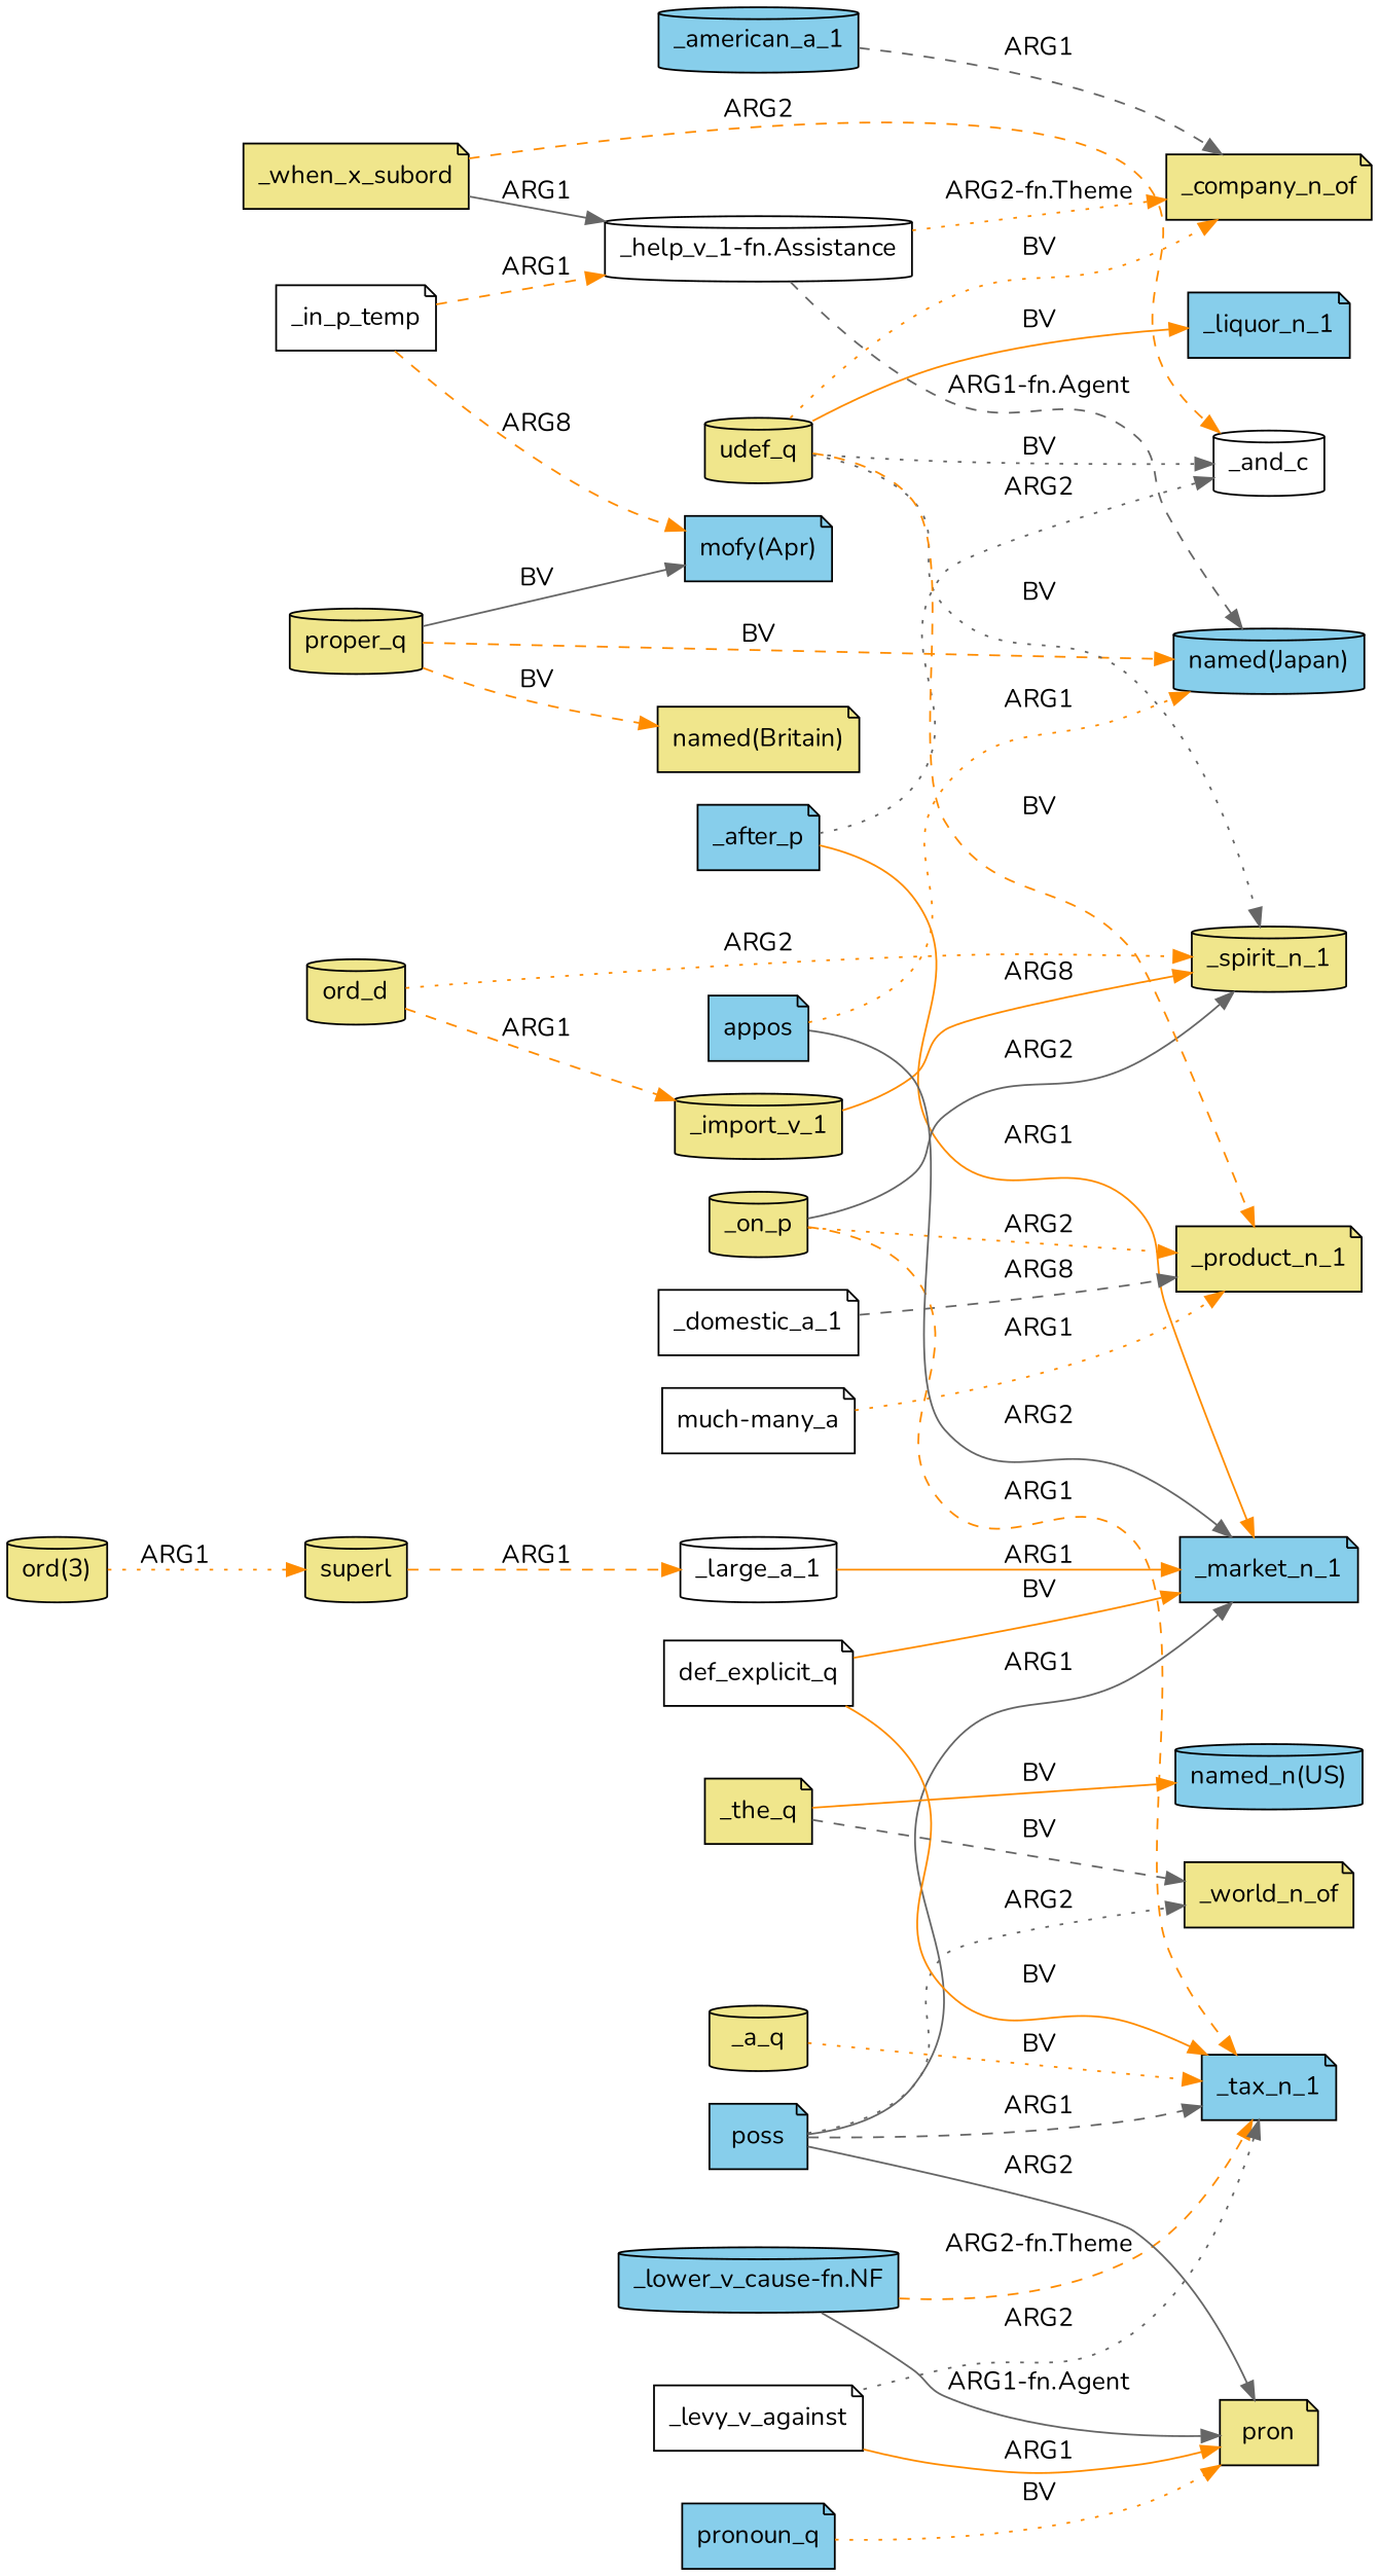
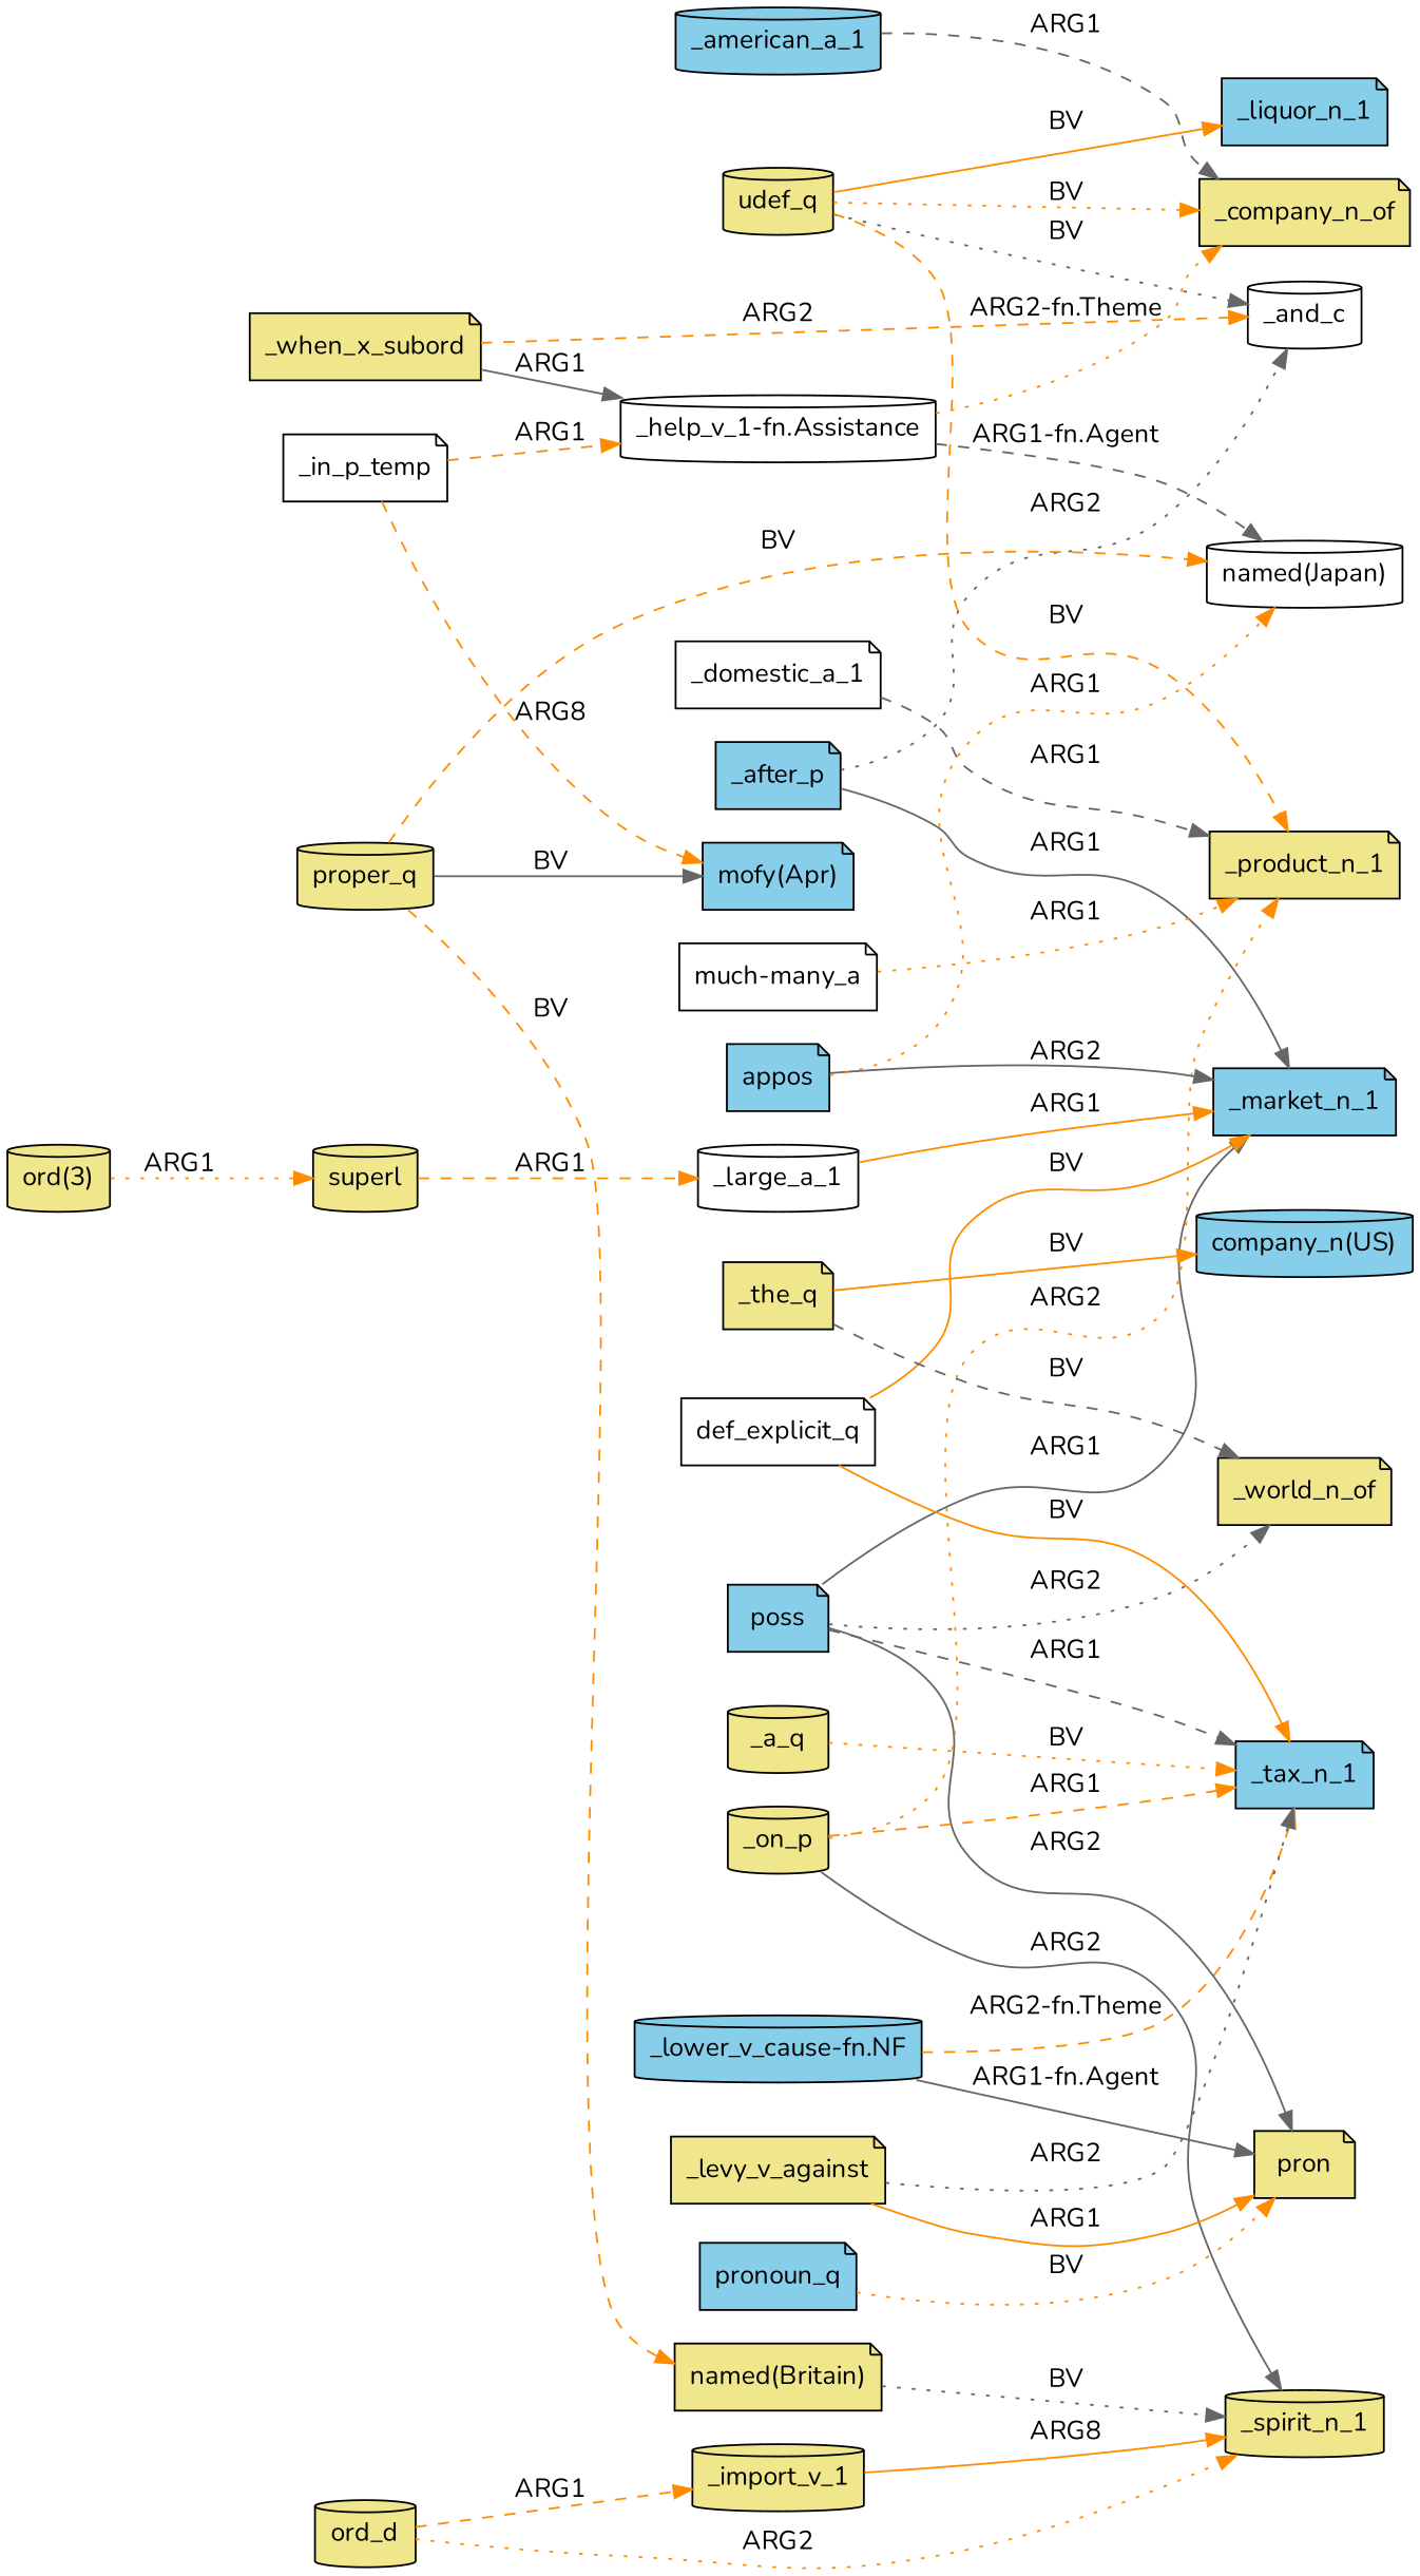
  digraph {
    fontname=Nunito
    rankdir=LR
    node [fillcolor=khaki fontname=Nunito shape=note style=filled]
    edge [color=darkorange fontname=Nunito style=dashed]
    superl [shape=cylinder]
    _large_a_1 [fillcolor=white shape=cylinder]
    _market_n_1 [fillcolor=skyblue]
    _after_p [fillcolor=skyblue]
    _and_c [fillcolor=white shape=cylinder]
    "_lower_v_cause-fn.NF" [fillcolor=skyblue shape=cylinder]
    _tax_n_1 [fillcolor=skyblue]
    pron
    n9 [label=ord_d shape=cylinder]
    _import_v_1 [shape=cylinder]
    _spirit_n_1 [shape=cylinder]
    "much-many_a" [fillcolor=white]
    _product_n_1
    _in_p_temp [fillcolor=white]
    "_help_v_1-fn.Assistance" [fillcolor=white shape=cylinder]
    "mofy(Apr)" [fillcolor=skyblue]
    _company_n_of
-   "named(Japan)" [fillcolor=skyblue shape=cylinder]
+   "named(Japan)" [fillcolor=white shape=cylinder]
    _when_x_subord
    _american_a_1 [fillcolor=skyblue shape=cylinder]
    _domestic_a_1 [fillcolor=white]
    poss [fillcolor=skyblue]
    _world_n_of
    def_explicit_q [fillcolor=white]
    _on_p [shape=cylinder]
    proper_q [shape=cylinder]
    "named(Britain)"
    "ord(3)" [shape=cylinder]
    _a_q [shape=cylinder]
    _the_q
-   "named_n(US)" [fillcolor=skyblue shape=cylinder]
+   "named_n(US)" [fillcolor=skyblue shape=cylinder label="company_n(US)"]
    pronoun_q [fillcolor=skyblue]
-   _levy_v_against [fillcolor=white]
+   _levy_v_against
    appos [fillcolor=skyblue]
    udef_q [shape=cylinder]
    _liquor_n_1 [fillcolor=skyblue]
    superl -> _large_a_1 [label=ARG1]
    _large_a_1 -> _market_n_1 [label=ARG1 style=solid]
-   _after_p -> _market_n_1 [label=ARG1 style=solid]
+   _after_p -> _market_n_1 [color=gray40 label=ARG1 style=solid]
    _after_p -> _and_c [color=gray40 label=ARG2 style=dotted]
    "_lower_v_cause-fn.NF" -> _tax_n_1 [label="ARG2-fn.Theme"]
    "_lower_v_cause-fn.NF" -> pron [color=gray40 label="ARG1-fn.Agent" style=solid]
    n9 -> _import_v_1 [label=ARG1]
    n9 -> _spirit_n_1 [label=ARG2 style=dotted]
    _import_v_1 -> _spirit_n_1 [label=ARG8 style=solid]
    "much-many_a" -> _product_n_1 [label=ARG1 style=dotted]
    _in_p_temp -> "_help_v_1-fn.Assistance" [label=ARG1]
    _in_p_temp -> "mofy(Apr)" [label=ARG8]
    "_help_v_1-fn.Assistance" -> _company_n_of [label="ARG2-fn.Theme" style=dotted]
    "_help_v_1-fn.Assistance" -> "named(Japan)" [color=gray40 label="ARG1-fn.Agent"]
    _when_x_subord -> _and_c [label=ARG2]
    _when_x_subord -> "_help_v_1-fn.Assistance" [color=gray40 label=ARG1 style=solid]
    _american_a_1 -> _company_n_of [color=gray40 label=ARG1]
-   _domestic_a_1 -> _product_n_1 [color=gray40 label=ARG8]
+   _domestic_a_1 -> _product_n_1 [color=gray40 label=ARG1]
    poss -> _market_n_1 [color=gray40 label=ARG1 style=solid]
    poss -> _tax_n_1 [color=gray40 label=ARG1]
    poss -> pron [color=gray40 label=ARG2 style=solid]
    poss -> _world_n_of [color=gray40 label=ARG2 style=dotted]
    def_explicit_q -> _market_n_1 [label=BV style=solid]
    def_explicit_q -> _tax_n_1 [label=BV style=solid]
    _on_p -> _tax_n_1 [label=ARG1]
    _on_p -> _spirit_n_1 [color=gray40 label=ARG2 style=solid]
    _on_p -> _product_n_1 [label=ARG2 style=dotted]
    proper_q -> "mofy(Apr)" [color=gray40 label=BV style=solid]
    proper_q -> "named(Japan)" [label=BV]
    proper_q -> "named(Britain)" [label=BV]
    "ord(3)" -> superl [label=ARG1 style=dotted]
    _a_q -> _tax_n_1 [label=BV style=dotted]
    _the_q -> _world_n_of [color=gray40 label=BV]
    _the_q -> "named_n(US)" [label=BV style=solid]
    pronoun_q -> pron [label=BV style=dotted]
    _levy_v_against -> _tax_n_1 [color=gray40 label=ARG2 style=dotted]
    _levy_v_against -> pron [label=ARG1 style=solid]
    appos -> _market_n_1 [color=gray40 label=ARG2 style=solid]
    appos -> "named(Japan)" [label=ARG1 style=dotted]
    udef_q -> _and_c [color=gray40 label=BV style=dotted]
-   udef_q -> _spirit_n_1 [color=gray40 label=BV style=dotted]
+   "named(Britain)" -> _spirit_n_1 [color=gray40 label=BV style=dotted]
    udef_q -> _product_n_1 [label=BV]
    udef_q -> _company_n_of [label=BV style=dotted]
    udef_q -> _liquor_n_1 [label=BV style=solid]
  }
